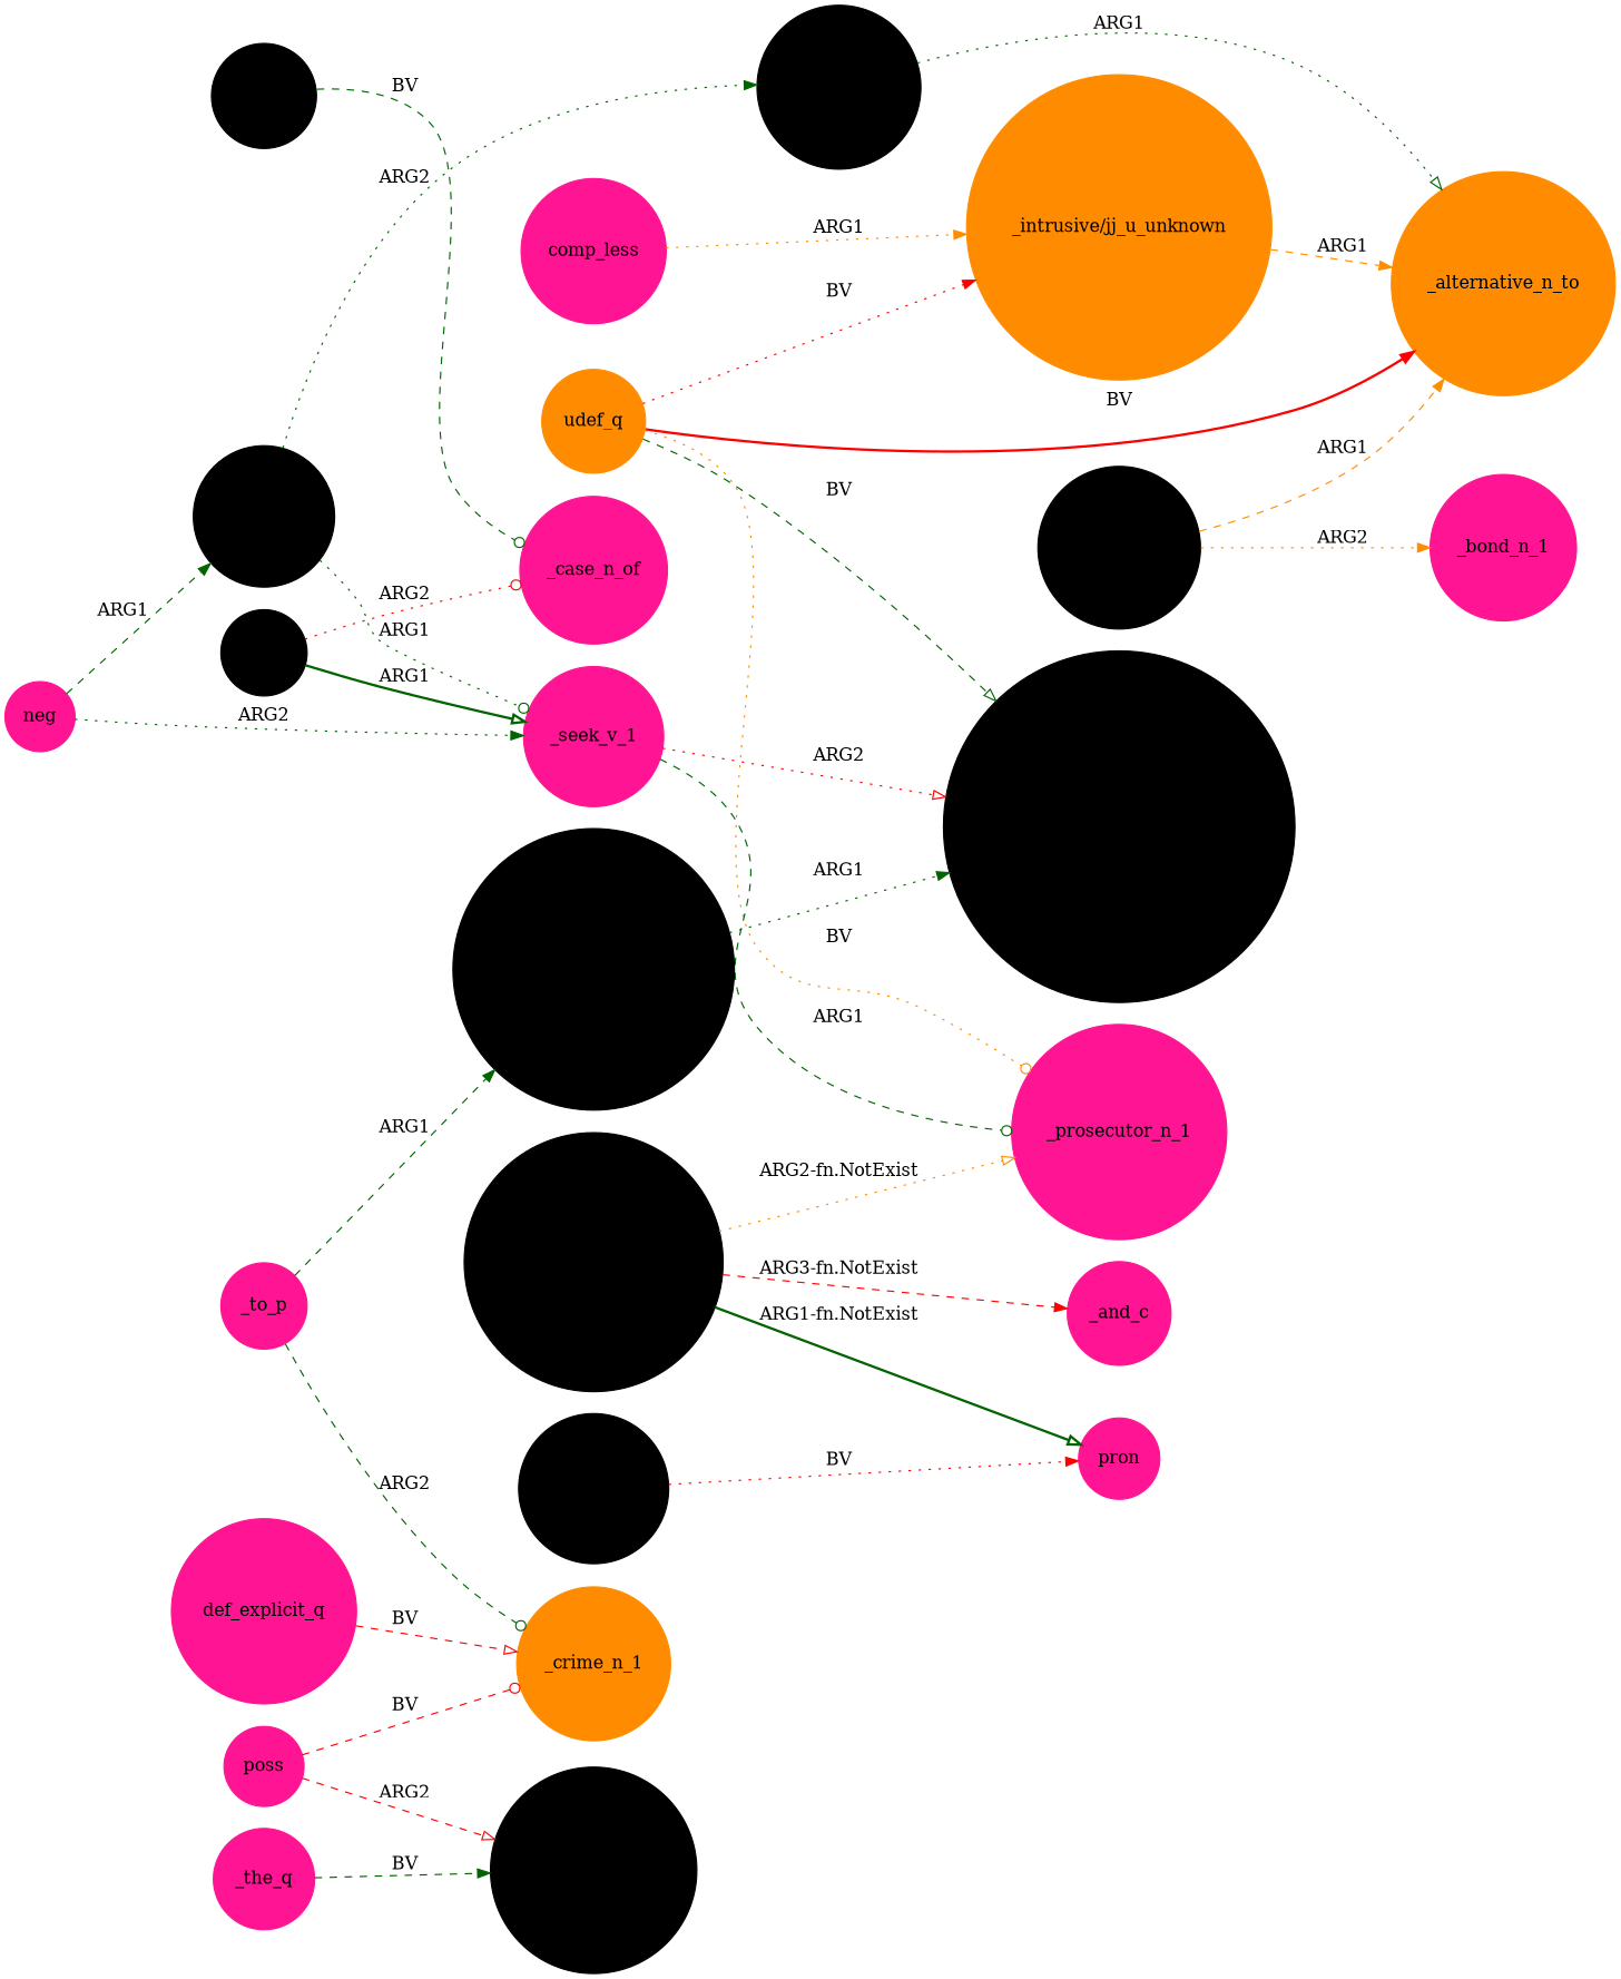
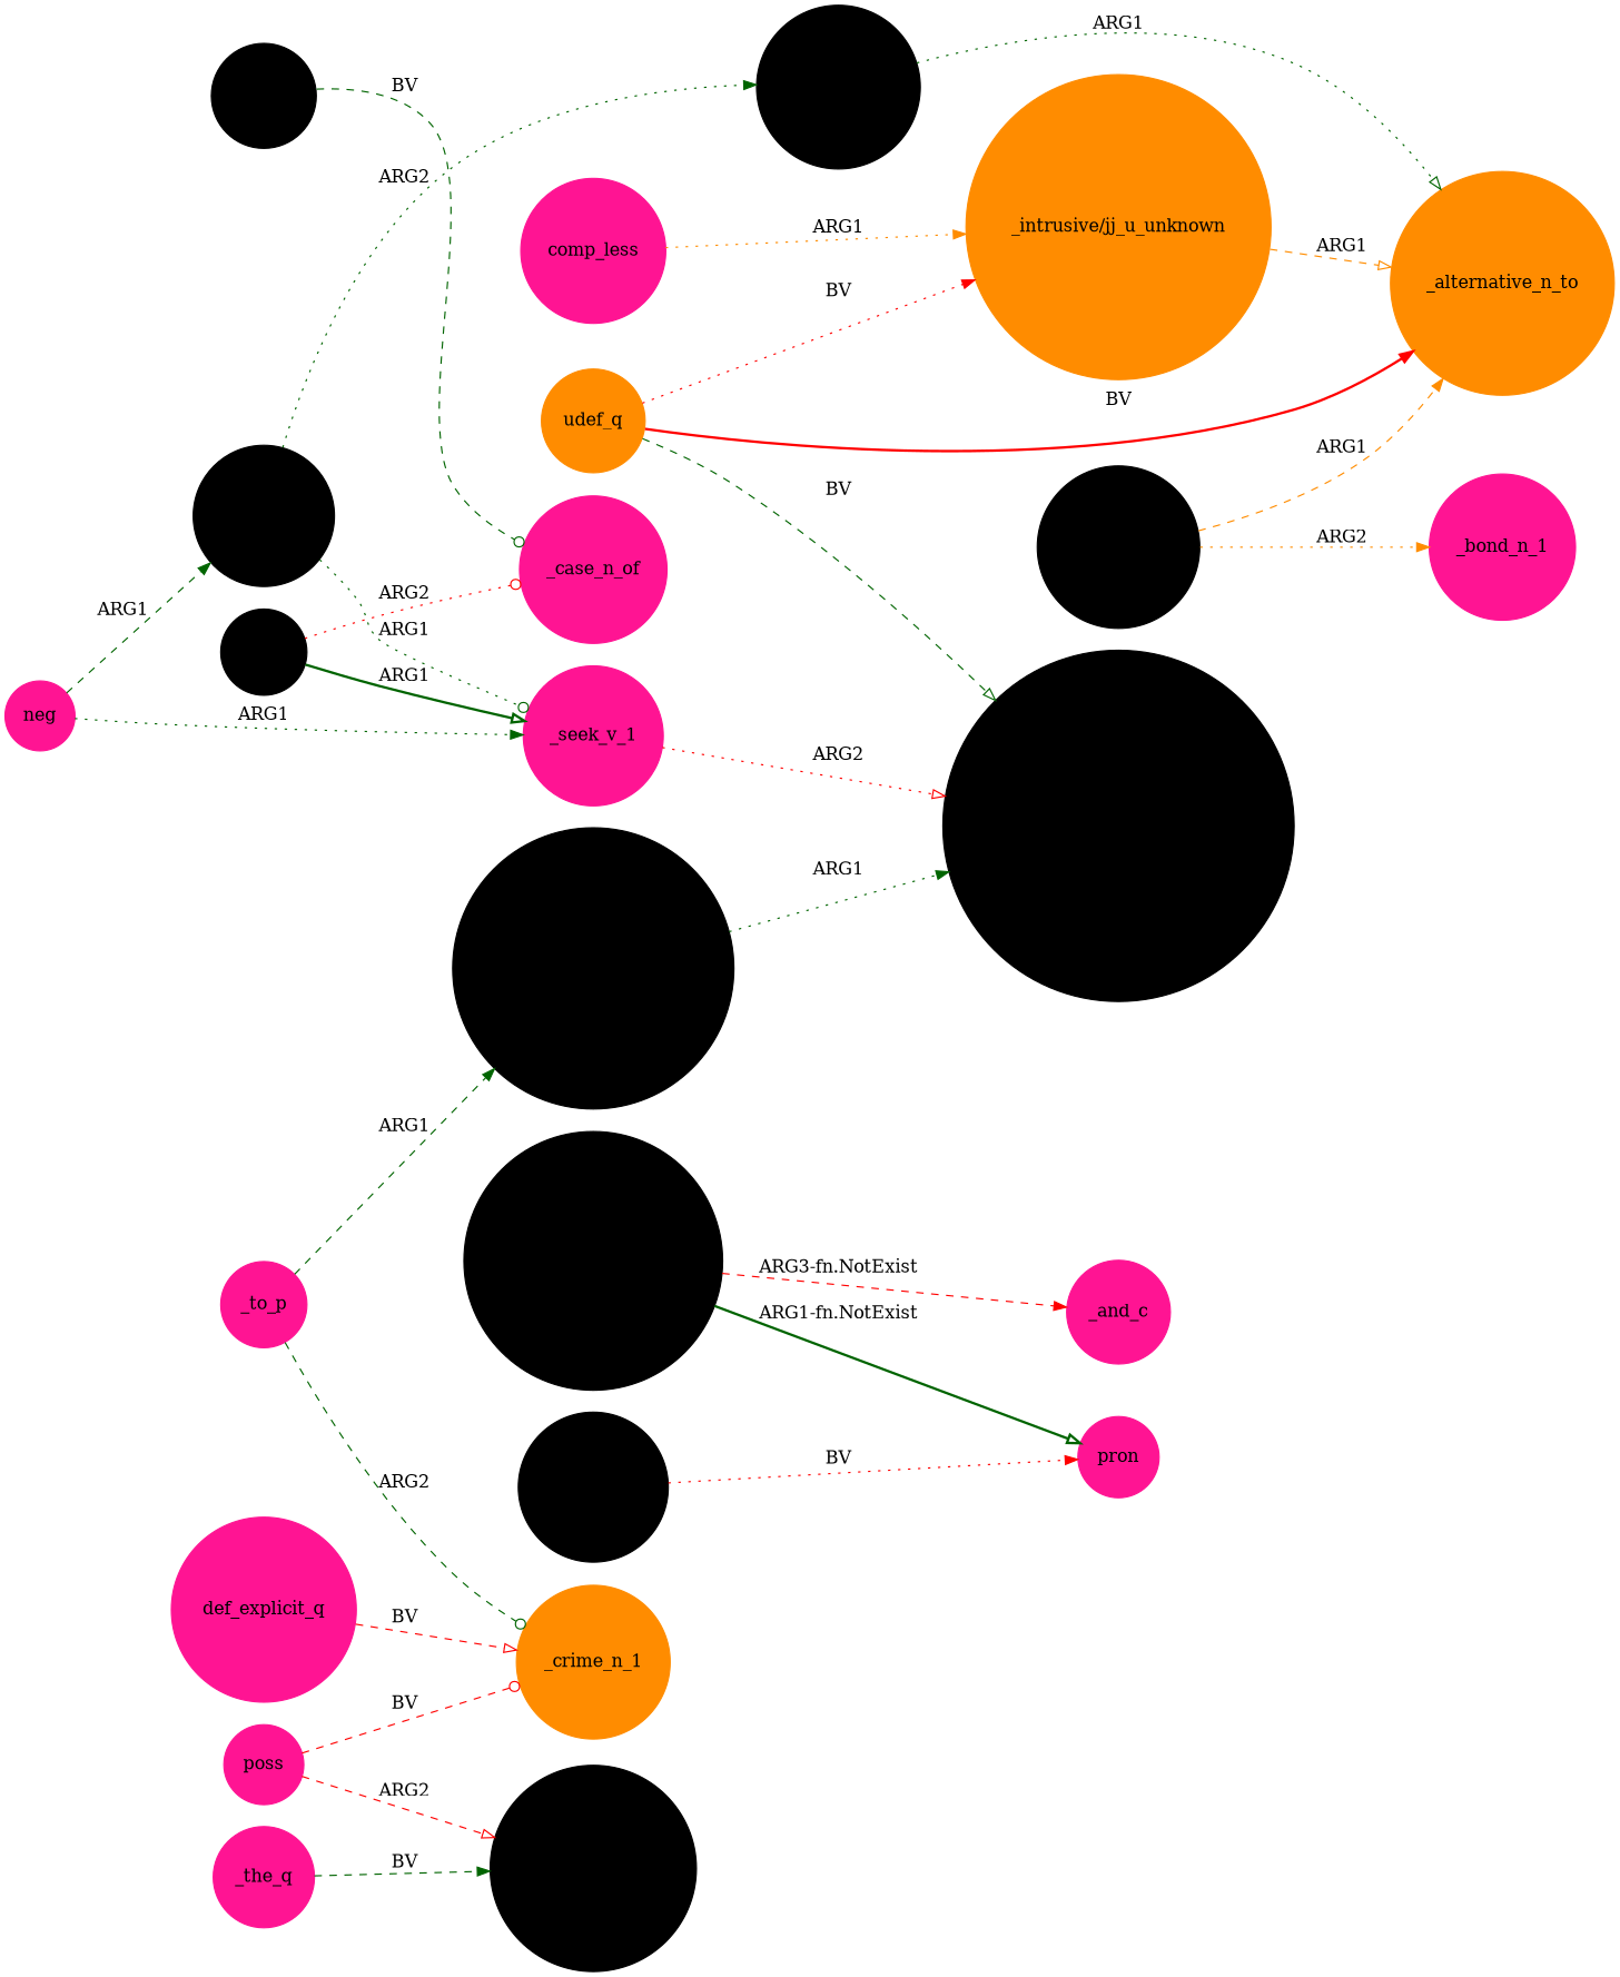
  digraph {
    rankdir=LR
    node [color=deeppink shape=circle style=filled]
    edge [arrowhead=normal color=darkgreen style=dashed]
    "_intrusive/jj_u_unknown" [color=darkorange]
    _alternative_n_to [color=darkorange]
    udef_q [color=darkorange]
    "_forfeitures/nns_u_unknown" [color=black]
-   _prosecutor_n_1
    _be_v_there [color=black]
    _seek_v_1
    _disproportionate_a_1 [color=black]
    _defendant_n_1 [color=black]
    _the_q
    _if_x_then [color=black]
    _in_p [color=black]
    _case_n_of
    "_such+as_p" [color=black]
    _bond_n_1
    pronoun_q [color=black]
    pron
    "_tell_v_1-fn.Request" [color=black]
    _and_c
    _any_q [color=black]
    comp_less
    poss
    _crime_n_1 [color=darkorange]
    neg
    def_explicit_q
    _to_p
-   "_intrusive/jj_u_unknown" -> _alternative_n_to [color=darkorange label=ARG1]
+   "_intrusive/jj_u_unknown" -> _alternative_n_to [arrowhead=onormal color=darkorange label=ARG1]
    udef_q -> "_intrusive/jj_u_unknown" [color=red label=BV style=dotted]
    udef_q -> _alternative_n_to [color=red label=BV style=bold]
    udef_q -> "_forfeitures/nns_u_unknown" [arrowhead=onormal label=BV]
-   udef_q -> _prosecutor_n_1 [arrowhead=odot color=darkorange label=BV style=dotted]
    _be_v_there -> _alternative_n_to [arrowhead=onormal label=ARG1 style=dotted]
    _seek_v_1 -> "_forfeitures/nns_u_unknown" [arrowhead=onormal color=red label=ARG2 style=dotted]
-   _seek_v_1 -> _prosecutor_n_1 [arrowhead=odot label=ARG1]
    _disproportionate_a_1 -> "_forfeitures/nns_u_unknown" [label=ARG1 style=dotted]
    _the_q -> _defendant_n_1 [label=BV]
    _if_x_then -> _be_v_there [label=ARG2 style=dotted]
    _if_x_then -> _seek_v_1 [arrowhead=odot label=ARG1 style=dotted]
    _in_p -> _seek_v_1 [arrowhead=onormal label=ARG1 style=bold]
    _in_p -> _case_n_of [arrowhead=odot color=red label=ARG2 style=dotted]
    "_such+as_p" -> _alternative_n_to [color=darkorange label=ARG1]
    "_such+as_p" -> _bond_n_1 [color=darkorange label=ARG2 style=dotted]
    pronoun_q -> pron [color=red label=BV style=dotted]
-   "_tell_v_1-fn.Request" -> _prosecutor_n_1 [arrowhead=onormal color=darkorange label="ARG2-fn.NotExist" style=dotted]
    "_tell_v_1-fn.Request" -> pron [arrowhead=onormal label="ARG1-fn.NotExist" style=bold]
    "_tell_v_1-fn.Request" -> _and_c [color=red label="ARG3-fn.NotExist"]
    _any_q -> _case_n_of [arrowhead=odot label=BV]
    comp_less -> "_intrusive/jj_u_unknown" [color=darkorange label=ARG1 style=dotted]
    poss -> _defendant_n_1 [arrowhead=onormal color=red label=ARG2]
    poss -> _crime_n_1 [arrowhead=odot color=red label=BV]
-   neg -> _seek_v_1 [label=ARG2 style=dotted]
+   neg -> _seek_v_1 [label=ARG1 style=dotted]
    neg -> _if_x_then [label=ARG1]
    def_explicit_q -> _crime_n_1 [arrowhead=onormal color=red label=BV]
    _to_p -> _disproportionate_a_1 [label=ARG1]
    _to_p -> _crime_n_1 [arrowhead=odot label=ARG2]
  }
